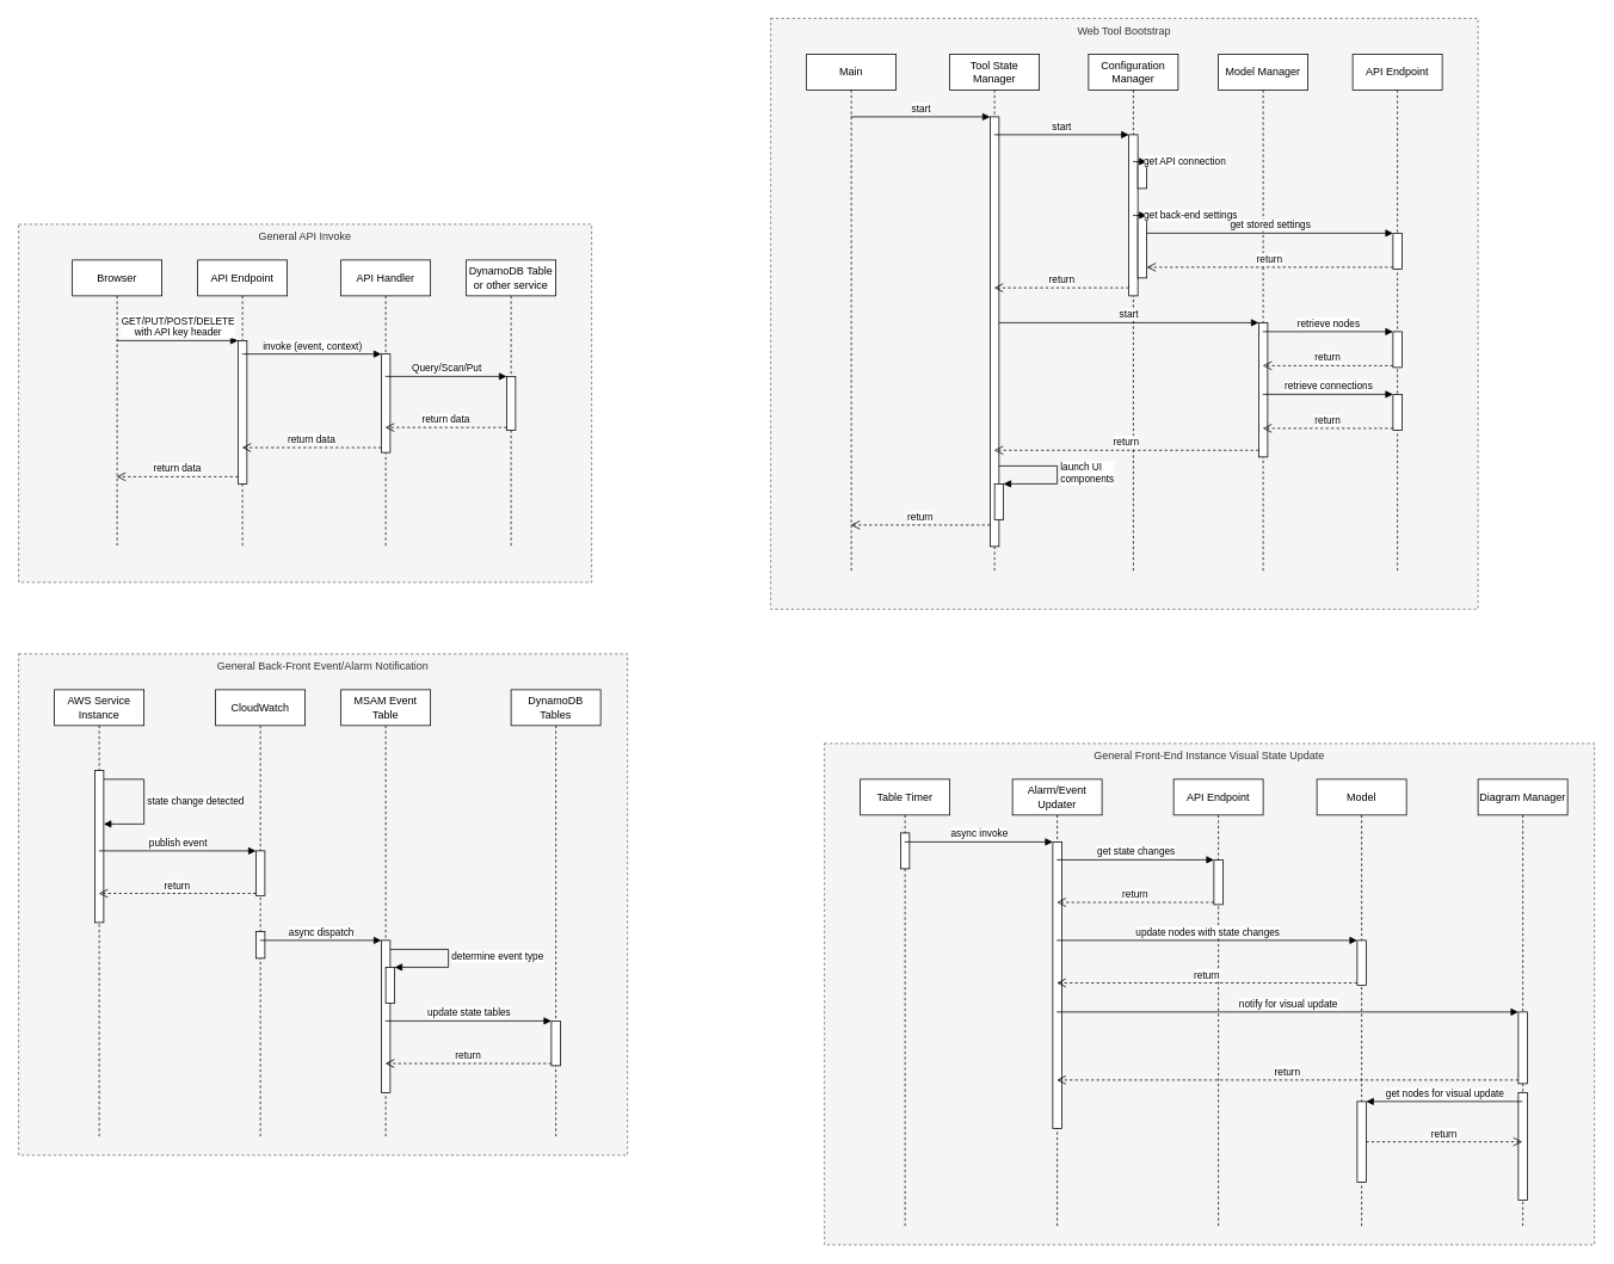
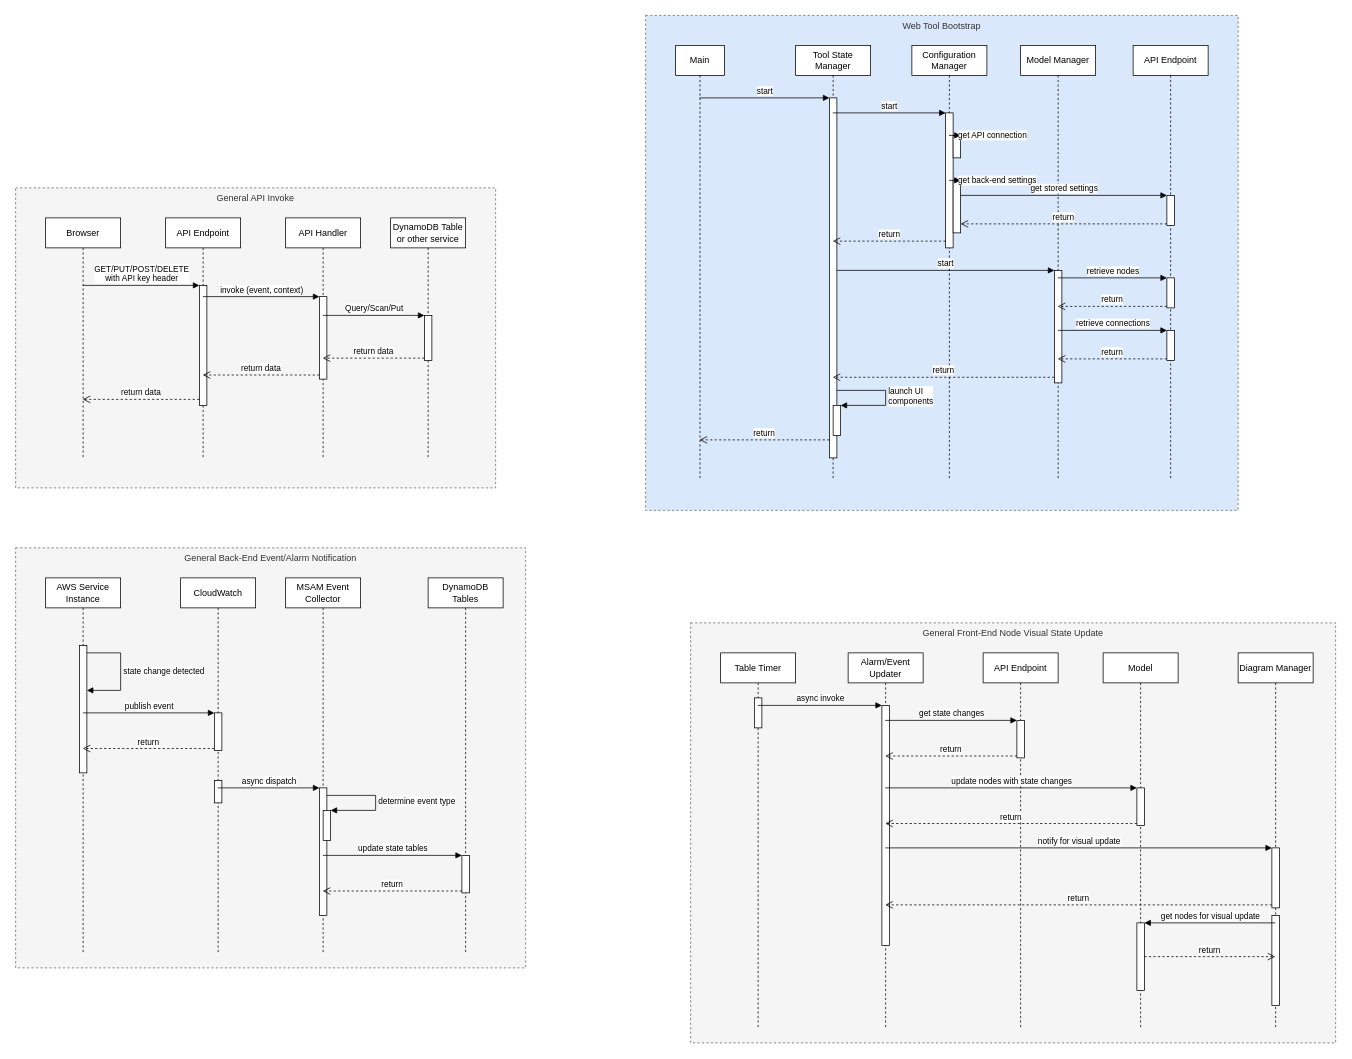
  <mxCell id="0" />
  <mxCell id="1" parent="0" />
- <mxCell id="2" value="Web Tool Bootstrap" style="fillColor=#f5f5f5;strokeColor=#666666;dashed=1;verticalAlign=top;fontStyle=0;fontColor=#333333;" vertex="1" parent="1"><mxGeometry x="860" y="20" width="790" height="660" as="geometry" /></mxCell>
- <mxCell id="3" value="General Back-Front Event/Alarm Notification" style="fillColor=#f5f5f5;strokeColor=#666666;dashed=1;verticalAlign=top;fontStyle=0;fontColor=#333333;" vertex="1" parent="1"><mxGeometry x="20" y="730" width="680" height="560" as="geometry" /></mxCell>
+ <mxCell id="2" value="Web Tool Bootstrap" style="fillColor=#dae8fc;strokeColor=#666666;dashed=1;verticalAlign=top;fontStyle=0;fontColor=#333333;" vertex="1" parent="1"><mxGeometry x="860" y="20" width="790" height="660" as="geometry" /></mxCell>
+ <mxCell id="3" value="General Back-End Event/Alarm Notification" style="fillColor=#f5f5f5;strokeColor=#666666;dashed=1;verticalAlign=top;fontStyle=0;fontColor=#333333;" vertex="1" parent="1"><mxGeometry x="20" y="730" width="680" height="560" as="geometry" /></mxCell>
  <mxCell id="4" value="General API Invoke" style="fillColor=#f5f5f5;strokeColor=#666666;dashed=1;verticalAlign=top;fontStyle=0;fontColor=#333333;" vertex="1" parent="1"><mxGeometry x="20" y="250" width="640" height="400" as="geometry" /></mxCell>
- <mxCell id="5" value="Browser" style="shape=umlLifeline;perimeter=lifelinePerimeter;whiteSpace=wrap;html=1;container=1;collapsible=0;recursiveResize=0;outlineConnect=0;" vertex="1" parent="1"><mxGeometry x="80" y="290" width="100" height="320" as="geometry" /></mxCell>
+ <mxCell id="5" value="Browser" style="shape=umlLifeline;perimeter=lifelinePerimeter;whiteSpace=wrap;html=1;container=1;collapsible=0;recursiveResize=0;outlineConnect=0;" vertex="1" parent="1"><mxGeometry x="60" y="290" width="100" height="320" as="geometry" /></mxCell>
  <mxCell id="6" value="API Endpoint" style="shape=umlLifeline;perimeter=lifelinePerimeter;whiteSpace=wrap;html=1;container=1;collapsible=0;recursiveResize=0;outlineConnect=0;" vertex="1" parent="1"><mxGeometry x="220" y="290" width="100" height="320" as="geometry" /></mxCell>
  <mxCell id="7" value="" style="html=1;points=[];perimeter=orthogonalPerimeter;" vertex="1" parent="6"><mxGeometry x="45" y="90" width="10" height="160" as="geometry" /></mxCell>
  <mxCell id="8" value="API Handler" style="shape=umlLifeline;perimeter=lifelinePerimeter;whiteSpace=wrap;html=1;container=1;collapsible=0;recursiveResize=0;outlineConnect=0;" vertex="1" parent="1"><mxGeometry x="380" y="290" width="100" height="320" as="geometry" /></mxCell>
  <mxCell id="9" value="" style="html=1;points=[];perimeter=orthogonalPerimeter;" vertex="1" parent="8"><mxGeometry x="45" y="105" width="10" height="110" as="geometry" /></mxCell>
  <mxCell id="10" value="DynamoDB Table or other service" style="shape=umlLifeline;perimeter=lifelinePerimeter;whiteSpace=wrap;html=1;container=1;collapsible=0;recursiveResize=0;outlineConnect=0;" vertex="1" parent="1"><mxGeometry x="520" y="290" width="100" height="320" as="geometry" /></mxCell>
  <mxCell id="11" value="" style="html=1;points=[];perimeter=orthogonalPerimeter;" vertex="1" parent="10"><mxGeometry x="45" y="130" width="10" height="60" as="geometry" /></mxCell>
  <mxCell id="12" value="GET/PUT/POST/DELETE&lt;br&gt;with API key header" style="html=1;verticalAlign=bottom;endArrow=block;entryX=0;entryY=0;" edge="1" target="7" parent="1" source="5"><mxGeometry relative="1" as="geometry"><mxPoint x="170" y="360" as="sourcePoint" /></mxGeometry></mxCell>
  <mxCell id="13" value="return data" style="html=1;verticalAlign=bottom;endArrow=open;dashed=1;endSize=8;exitX=0;exitY=0.95;" edge="1" source="7" parent="1" target="5"><mxGeometry relative="1" as="geometry"><mxPoint x="170" y="436" as="targetPoint" /></mxGeometry></mxCell>
  <mxCell id="14" value="invoke (event, context)" style="html=1;verticalAlign=bottom;endArrow=block;entryX=0;entryY=0;" edge="1" target="9" parent="1" source="6"><mxGeometry relative="1" as="geometry"><mxPoint x="340" y="400" as="sourcePoint" /></mxGeometry></mxCell>
  <mxCell id="15" value="return data" style="html=1;verticalAlign=bottom;endArrow=open;dashed=1;endSize=8;exitX=0;exitY=0.95;" edge="1" source="9" parent="1" target="6"><mxGeometry relative="1" as="geometry"><mxPoint x="340" y="476" as="targetPoint" /></mxGeometry></mxCell>
  <mxCell id="16" value="Query/Scan/Put" style="html=1;verticalAlign=bottom;endArrow=block;entryX=0;entryY=0;" edge="1" target="11" parent="1" source="8"><mxGeometry relative="1" as="geometry"><mxPoint x="590" y="420" as="sourcePoint" /></mxGeometry></mxCell>
  <mxCell id="17" value="return data" style="html=1;verticalAlign=bottom;endArrow=open;dashed=1;endSize=8;exitX=0;exitY=0.95;" edge="1" source="11" parent="1" target="8"><mxGeometry relative="1" as="geometry"><mxPoint x="590" y="496" as="targetPoint" /></mxGeometry></mxCell>
  <mxCell id="18" value="AWS Service Instance" style="shape=umlLifeline;perimeter=lifelinePerimeter;whiteSpace=wrap;html=1;container=1;collapsible=0;recursiveResize=0;outlineConnect=0;" vertex="1" parent="1"><mxGeometry x="60" y="770" width="100" height="500" as="geometry" /></mxCell>
  <mxCell id="19" value="" style="html=1;points=[];perimeter=orthogonalPerimeter;" vertex="1" parent="18"><mxGeometry x="45" y="90" width="10" height="170" as="geometry" /></mxCell>
  <mxCell id="20" value="state change detected" style="edgeStyle=orthogonalEdgeStyle;html=1;align=left;spacingLeft=2;endArrow=block;rounded=0;" edge="1" target="19" parent="18" source="19"><mxGeometry relative="1" as="geometry"><mxPoint x="75" y="70" as="sourcePoint" /><Array as="points"><mxPoint x="100" y="100" /><mxPoint x="100" y="150" /></Array></mxGeometry></mxCell>
  <mxCell id="21" value="CloudWatch" style="shape=umlLifeline;perimeter=lifelinePerimeter;whiteSpace=wrap;html=1;container=1;collapsible=0;recursiveResize=0;outlineConnect=0;" vertex="1" parent="1"><mxGeometry x="240" y="770" width="100" height="500" as="geometry" /></mxCell>
  <mxCell id="22" value="" style="html=1;points=[];perimeter=orthogonalPerimeter;" vertex="1" parent="21"><mxGeometry x="45" y="270" width="10" height="30" as="geometry" /></mxCell>
- <mxCell id="23" value="MSAM Event Table" style="shape=umlLifeline;perimeter=lifelinePerimeter;whiteSpace=wrap;html=1;container=1;collapsible=0;recursiveResize=0;outlineConnect=0;" vertex="1" parent="1"><mxGeometry x="380" y="770" width="100" height="500" as="geometry" /></mxCell>
+ <mxCell id="23" value="MSAM Event Collector" style="shape=umlLifeline;perimeter=lifelinePerimeter;whiteSpace=wrap;html=1;container=1;collapsible=0;recursiveResize=0;outlineConnect=0;" vertex="1" parent="1"><mxGeometry x="380" y="770" width="100" height="500" as="geometry" /></mxCell>
  <mxCell id="24" value="" style="html=1;points=[];perimeter=orthogonalPerimeter;" vertex="1" parent="23"><mxGeometry x="45" y="280" width="10" height="170" as="geometry" /></mxCell>
  <mxCell id="25" value="" style="html=1;points=[];perimeter=orthogonalPerimeter;" vertex="1" parent="23"><mxGeometry x="50" y="310" width="10" height="40" as="geometry" /></mxCell>
  <mxCell id="26" value="determine event type" style="edgeStyle=orthogonalEdgeStyle;html=1;align=left;spacingLeft=2;endArrow=block;rounded=0;entryX=1;entryY=0;" edge="1" target="25" parent="23" source="24"><mxGeometry relative="1" as="geometry"><mxPoint x="70" y="290" as="sourcePoint" /><Array as="points"><mxPoint x="120" y="290" /><mxPoint x="120" y="310" /></Array></mxGeometry></mxCell>
  <mxCell id="27" value="DynamoDB Tables" style="shape=umlLifeline;perimeter=lifelinePerimeter;whiteSpace=wrap;html=1;container=1;collapsible=0;recursiveResize=0;outlineConnect=0;" vertex="1" parent="1"><mxGeometry x="570" y="770" width="100" height="500" as="geometry" /></mxCell>
  <mxCell id="28" value="" style="html=1;points=[];perimeter=orthogonalPerimeter;" vertex="1" parent="27"><mxGeometry x="45" y="370" width="10" height="50" as="geometry" /></mxCell>
  <mxCell id="29" value="" style="html=1;points=[];perimeter=orthogonalPerimeter;" vertex="1" parent="1"><mxGeometry x="285" y="950" width="10" height="50" as="geometry" /></mxCell>
  <mxCell id="30" value="publish event" style="html=1;verticalAlign=bottom;endArrow=block;entryX=0;entryY=0;" edge="1" target="29" parent="1" source="18"><mxGeometry relative="1" as="geometry"><mxPoint x="190" y="950" as="sourcePoint" /></mxGeometry></mxCell>
  <mxCell id="31" value="return" style="html=1;verticalAlign=bottom;endArrow=open;dashed=1;endSize=8;exitX=0;exitY=0.95;" edge="1" source="29" parent="1" target="18"><mxGeometry relative="1" as="geometry"><mxPoint x="190" y="1026" as="targetPoint" /></mxGeometry></mxCell>
  <mxCell id="32" value="async dispatch" style="html=1;verticalAlign=bottom;endArrow=block;entryX=0;entryY=0;" edge="1" target="24" parent="1" source="21"><mxGeometry relative="1" as="geometry"><mxPoint x="380" y="1050" as="sourcePoint" /></mxGeometry></mxCell>
  <mxCell id="33" value="update state tables" style="html=1;verticalAlign=bottom;endArrow=block;entryX=0;entryY=0;" edge="1" target="28" parent="1" source="23"><mxGeometry relative="1" as="geometry"><mxPoint x="590" y="1140" as="sourcePoint" /></mxGeometry></mxCell>
  <mxCell id="34" value="return" style="html=1;verticalAlign=bottom;endArrow=open;dashed=1;endSize=8;exitX=0;exitY=0.95;" edge="1" source="28" parent="1" target="23"><mxGeometry relative="1" as="geometry"><mxPoint x="590" y="1216" as="targetPoint" /></mxGeometry></mxCell>
  <mxCell id="35" value="" style="group" vertex="1" connectable="0" parent="1"><mxGeometry x="920" y="830" width="860" height="560" as="geometry" /></mxCell>
- <mxCell id="36" value="General Front-End Instance Visual State Update" style="fillColor=#f5f5f5;strokeColor=#666666;dashed=1;verticalAlign=top;fontStyle=0;fontColor=#333333;" vertex="1" parent="35"><mxGeometry width="860" height="560" as="geometry" /></mxCell>
+ <mxCell id="36" value="General Front-End Node Visual State Update" style="fillColor=#f5f5f5;strokeColor=#666666;dashed=1;verticalAlign=top;fontStyle=0;fontColor=#333333;" vertex="1" parent="35"><mxGeometry width="860" height="560" as="geometry" /></mxCell>
  <mxCell id="37" value="Table Timer" style="shape=umlLifeline;perimeter=lifelinePerimeter;whiteSpace=wrap;html=1;container=1;collapsible=0;recursiveResize=0;outlineConnect=0;" vertex="1" parent="35"><mxGeometry x="40" y="40" width="100" height="500" as="geometry" /></mxCell>
  <mxCell id="38" value="" style="html=1;points=[];perimeter=orthogonalPerimeter;" vertex="1" parent="37"><mxGeometry x="45" y="60" width="10" height="40" as="geometry" /></mxCell>
  <mxCell id="39" value="Alarm/Event Updater" style="shape=umlLifeline;perimeter=lifelinePerimeter;whiteSpace=wrap;html=1;container=1;collapsible=0;recursiveResize=0;outlineConnect=0;" vertex="1" parent="35"><mxGeometry x="210" y="40" width="100" height="500" as="geometry" /></mxCell>
  <mxCell id="40" value="" style="html=1;points=[];perimeter=orthogonalPerimeter;" vertex="1" parent="39"><mxGeometry x="45" y="70" width="10" height="320" as="geometry" /></mxCell>
  <mxCell id="41" value="API Endpoint" style="shape=umlLifeline;perimeter=lifelinePerimeter;whiteSpace=wrap;html=1;container=1;collapsible=0;recursiveResize=0;outlineConnect=0;" vertex="1" parent="35"><mxGeometry x="390" y="40" width="100" height="500" as="geometry" /></mxCell>
  <mxCell id="42" value="" style="html=1;points=[];perimeter=orthogonalPerimeter;" vertex="1" parent="41"><mxGeometry x="45" y="90" width="10" height="50" as="geometry" /></mxCell>
  <mxCell id="43" value="Model" style="shape=umlLifeline;perimeter=lifelinePerimeter;whiteSpace=wrap;html=1;container=1;collapsible=0;recursiveResize=0;outlineConnect=0;" vertex="1" parent="35"><mxGeometry x="550" y="40" width="100" height="500" as="geometry" /></mxCell>
  <mxCell id="44" value="" style="html=1;points=[];perimeter=orthogonalPerimeter;" vertex="1" parent="43"><mxGeometry x="45" y="180" width="10" height="50" as="geometry" /></mxCell>
  <mxCell id="45" value="" style="html=1;points=[];perimeter=orthogonalPerimeter;" vertex="1" parent="43"><mxGeometry x="45" y="360" width="10" height="90" as="geometry" /></mxCell>
  <mxCell id="46" value="Diagram Manager" style="shape=umlLifeline;perimeter=lifelinePerimeter;whiteSpace=wrap;html=1;container=1;collapsible=0;recursiveResize=0;outlineConnect=0;" vertex="1" parent="35"><mxGeometry x="730" y="40" width="100" height="500" as="geometry" /></mxCell>
  <mxCell id="47" value="" style="html=1;points=[];perimeter=orthogonalPerimeter;" vertex="1" parent="46"><mxGeometry x="45" y="260" width="10" height="80" as="geometry" /></mxCell>
  <mxCell id="48" value="async invoke" style="html=1;verticalAlign=bottom;endArrow=block;entryX=0;entryY=0;" edge="1" target="40" parent="35" source="37"><mxGeometry relative="1" as="geometry"><mxPoint x="160" y="110" as="sourcePoint" /></mxGeometry></mxCell>
  <mxCell id="49" value="get state changes" style="html=1;verticalAlign=bottom;endArrow=block;entryX=0;entryY=0;" edge="1" target="42" parent="35" source="39"><mxGeometry relative="1" as="geometry"><mxPoint x="350" y="130" as="sourcePoint" /></mxGeometry></mxCell>
  <mxCell id="50" value="return" style="html=1;verticalAlign=bottom;endArrow=open;dashed=1;endSize=8;exitX=0;exitY=0.95;" edge="1" source="42" parent="35" target="39"><mxGeometry relative="1" as="geometry"><mxPoint x="350" y="206" as="targetPoint" /></mxGeometry></mxCell>
  <mxCell id="51" value="update nodes with state changes" style="html=1;verticalAlign=bottom;endArrow=block;entryX=0;entryY=0;" edge="1" target="44" parent="35" source="39"><mxGeometry relative="1" as="geometry"><mxPoint x="510" y="205" as="sourcePoint" /></mxGeometry></mxCell>
  <mxCell id="52" value="return" style="html=1;verticalAlign=bottom;endArrow=open;dashed=1;endSize=8;exitX=0;exitY=0.95;" edge="1" source="44" parent="35" target="39"><mxGeometry relative="1" as="geometry"><mxPoint x="510" y="281" as="targetPoint" /></mxGeometry></mxCell>
  <mxCell id="53" value="notify for visual update" style="html=1;verticalAlign=bottom;endArrow=block;entryX=0;entryY=0;" edge="1" target="47" parent="35" source="39"><mxGeometry relative="1" as="geometry"><mxPoint x="690" y="300" as="sourcePoint" /></mxGeometry></mxCell>
  <mxCell id="54" value="return" style="html=1;verticalAlign=bottom;endArrow=open;dashed=1;endSize=8;exitX=0;exitY=0.95;" edge="1" source="47" parent="35" target="39"><mxGeometry relative="1" as="geometry"><mxPoint x="690" y="376" as="targetPoint" /></mxGeometry></mxCell>
  <mxCell id="55" value="" style="html=1;points=[];perimeter=orthogonalPerimeter;" vertex="1" parent="35"><mxGeometry x="775" y="390" width="10" height="120" as="geometry" /></mxCell>
  <mxCell id="56" value="get nodes for visual update" style="html=1;verticalAlign=bottom;endArrow=block;" edge="1" target="45" parent="35" source="46"><mxGeometry relative="1" as="geometry"><mxPoint x="720" y="400" as="sourcePoint" /><mxPoint x="620" y="400" as="targetPoint" /></mxGeometry></mxCell>
  <mxCell id="57" value="return" style="html=1;verticalAlign=bottom;endArrow=open;dashed=1;endSize=8;" edge="1" source="45" parent="35" target="46"><mxGeometry relative="1" as="geometry"><mxPoint x="525" y="476" as="targetPoint" /><mxPoint x="650" y="486" as="sourcePoint" /></mxGeometry></mxCell>
- <mxCell id="58" value="Main" style="shape=umlLifeline;perimeter=lifelinePerimeter;whiteSpace=wrap;html=1;container=1;collapsible=0;recursiveResize=0;outlineConnect=0;" vertex="1" parent="1"><mxGeometry x="900" y="60" width="100" height="580" as="geometry" /></mxCell>
+ <mxCell id="58" value="Main" style="shape=umlLifeline;perimeter=lifelinePerimeter;whiteSpace=wrap;html=1;container=1;collapsible=0;recursiveResize=0;outlineConnect=0;" vertex="1" parent="1"><mxGeometry x="900" y="60" width="65" height="580" as="geometry" /></mxCell>
  <mxCell id="59" value="Tool State Manager" style="shape=umlLifeline;perimeter=lifelinePerimeter;whiteSpace=wrap;html=1;container=1;collapsible=0;recursiveResize=0;outlineConnect=0;" vertex="1" parent="1"><mxGeometry x="1060" y="60" width="100" height="580" as="geometry" /></mxCell>
  <mxCell id="60" value="" style="html=1;points=[];perimeter=orthogonalPerimeter;" vertex="1" parent="59"><mxGeometry x="45" y="70" width="10" height="480" as="geometry" /></mxCell>
  <mxCell id="61" value="Configuration Manager" style="shape=umlLifeline;perimeter=lifelinePerimeter;whiteSpace=wrap;html=1;container=1;collapsible=0;recursiveResize=0;outlineConnect=0;" vertex="1" parent="1"><mxGeometry x="1215" y="60" width="100" height="580" as="geometry" /></mxCell>
  <mxCell id="62" value="" style="html=1;points=[];perimeter=orthogonalPerimeter;" vertex="1" parent="61"><mxGeometry x="45" y="90" width="10" height="180" as="geometry" /></mxCell>
  <mxCell id="63" value="" style="html=1;points=[];perimeter=orthogonalPerimeter;" vertex="1" parent="61"><mxGeometry x="55" y="120" width="10" height="30" as="geometry" /></mxCell>
  <mxCell id="64" value="get API connection" style="edgeStyle=orthogonalEdgeStyle;html=1;align=left;spacingLeft=2;endArrow=block;rounded=0;entryX=1;entryY=0;" edge="1" target="63" parent="61" source="61"><mxGeometry relative="1" as="geometry"><mxPoint x="75" y="100" as="sourcePoint" /><Array as="points"><mxPoint x="85" y="100" /><mxPoint x="85" y="120" /></Array></mxGeometry></mxCell>
  <mxCell id="65" value="Model Manager" style="shape=umlLifeline;perimeter=lifelinePerimeter;whiteSpace=wrap;html=1;container=1;collapsible=0;recursiveResize=0;outlineConnect=0;" vertex="1" parent="1"><mxGeometry x="1360" y="60" width="100" height="580" as="geometry" /></mxCell>
  <mxCell id="66" value="" style="html=1;points=[];perimeter=orthogonalPerimeter;" vertex="1" parent="65"><mxGeometry x="45" y="300" width="10" height="150" as="geometry" /></mxCell>
  <mxCell id="67" value="start" style="html=1;verticalAlign=bottom;endArrow=block;entryX=0;entryY=0;" edge="1" target="60" parent="1" source="58"><mxGeometry relative="1" as="geometry"><mxPoint x="1060" y="130" as="sourcePoint" /></mxGeometry></mxCell>
  <mxCell id="68" value="return" style="html=1;verticalAlign=bottom;endArrow=open;dashed=1;endSize=8;exitX=0;exitY=0.95;" edge="1" source="60" parent="1" target="58"><mxGeometry relative="1" as="geometry"><mxPoint x="1060" y="206" as="targetPoint" /></mxGeometry></mxCell>
  <mxCell id="69" value="start" style="html=1;verticalAlign=bottom;endArrow=block;entryX=0;entryY=0;" edge="1" target="62" parent="1" source="59"><mxGeometry relative="1" as="geometry"><mxPoint x="1160" y="150" as="sourcePoint" /></mxGeometry></mxCell>
  <mxCell id="70" value="return" style="html=1;verticalAlign=bottom;endArrow=open;dashed=1;endSize=8;exitX=0;exitY=0.95;" edge="1" source="62" parent="1" target="59"><mxGeometry relative="1" as="geometry"><mxPoint x="1160" y="226" as="targetPoint" /></mxGeometry></mxCell>
  <mxCell id="71" value="" style="html=1;points=[];perimeter=orthogonalPerimeter;" vertex="1" parent="1"><mxGeometry x="1270" y="240" width="10" height="70" as="geometry" /></mxCell>
  <mxCell id="72" value="get back-end settings" style="edgeStyle=orthogonalEdgeStyle;html=1;align=left;spacingLeft=2;endArrow=block;rounded=0;entryX=1;entryY=0;" edge="1" target="71" parent="1" source="61"><mxGeometry relative="1" as="geometry"><mxPoint x="1280" y="220" as="sourcePoint" /><Array as="points"><mxPoint x="1300" y="220" /><mxPoint x="1300" y="240" /></Array></mxGeometry></mxCell>
  <mxCell id="73" value="API Endpoint" style="shape=umlLifeline;perimeter=lifelinePerimeter;whiteSpace=wrap;html=1;container=1;collapsible=0;recursiveResize=0;outlineConnect=0;" vertex="1" parent="1"><mxGeometry x="1510" y="60" width="100" height="580" as="geometry" /></mxCell>
  <mxCell id="74" value="" style="html=1;points=[];perimeter=orthogonalPerimeter;" vertex="1" parent="73"><mxGeometry x="45" y="200" width="10" height="40" as="geometry" /></mxCell>
  <mxCell id="75" value="" style="html=1;points=[];perimeter=orthogonalPerimeter;" vertex="1" parent="73"><mxGeometry x="45" y="310" width="10" height="40" as="geometry" /></mxCell>
  <mxCell id="76" value="" style="html=1;points=[];perimeter=orthogonalPerimeter;" vertex="1" parent="73"><mxGeometry x="45" y="380" width="10" height="40" as="geometry" /></mxCell>
  <mxCell id="77" value="get stored settings" style="html=1;verticalAlign=bottom;endArrow=block;entryX=0;entryY=0;" edge="1" target="74" parent="1" source="71"><mxGeometry relative="1" as="geometry"><mxPoint x="1480" y="250" as="sourcePoint" /></mxGeometry></mxCell>
  <mxCell id="78" value="return" style="html=1;verticalAlign=bottom;endArrow=open;dashed=1;endSize=8;exitX=0;exitY=0.95;" edge="1" source="74" parent="1" target="71"><mxGeometry relative="1" as="geometry"><mxPoint x="1480" y="326" as="targetPoint" /></mxGeometry></mxCell>
  <mxCell id="79" value="start" style="html=1;verticalAlign=bottom;endArrow=block;entryX=0;entryY=0;" edge="1" target="66" parent="1" source="60"><mxGeometry relative="1" as="geometry"><mxPoint x="1320" y="340" as="sourcePoint" /></mxGeometry></mxCell>
  <mxCell id="80" value="return" style="html=1;verticalAlign=bottom;endArrow=open;dashed=1;endSize=8;exitX=0;exitY=0.95;" edge="1" source="66" parent="1" target="59"><mxGeometry relative="1" as="geometry"><mxPoint x="1320" y="416" as="targetPoint" /></mxGeometry></mxCell>
  <mxCell id="81" value="retrieve nodes" style="html=1;verticalAlign=bottom;endArrow=block;entryX=0;entryY=0;" edge="1" target="75" parent="1" source="65"><mxGeometry relative="1" as="geometry"><mxPoint x="1485" y="370" as="sourcePoint" /></mxGeometry></mxCell>
  <mxCell id="82" value="return" style="html=1;verticalAlign=bottom;endArrow=open;dashed=1;endSize=8;exitX=0;exitY=0.95;" edge="1" source="75" parent="1" target="65"><mxGeometry relative="1" as="geometry"><mxPoint x="1485" y="446" as="targetPoint" /></mxGeometry></mxCell>
  <mxCell id="83" value="retrieve connections" style="html=1;verticalAlign=bottom;endArrow=block;entryX=0;entryY=0;" edge="1" target="76" parent="1" source="65"><mxGeometry relative="1" as="geometry"><mxPoint x="1485" y="440" as="sourcePoint" /></mxGeometry></mxCell>
  <mxCell id="84" value="return" style="html=1;verticalAlign=bottom;endArrow=open;dashed=1;endSize=8;exitX=0;exitY=0.95;" edge="1" source="76" parent="1" target="65"><mxGeometry relative="1" as="geometry"><mxPoint x="1485" y="516" as="targetPoint" /></mxGeometry></mxCell>
  <mxCell id="85" value="" style="html=1;points=[];perimeter=orthogonalPerimeter;" vertex="1" parent="1"><mxGeometry x="1110" y="540" width="10" height="40" as="geometry" /></mxCell>
  <mxCell id="86" value="launch UI&lt;br&gt;components" style="edgeStyle=orthogonalEdgeStyle;html=1;align=left;spacingLeft=2;endArrow=block;rounded=0;entryX=1;entryY=0;" edge="1" target="85" parent="1" source="60"><mxGeometry relative="1" as="geometry"><mxPoint x="1130" y="520" as="sourcePoint" /><Array as="points"><mxPoint x="1180" y="520" /><mxPoint x="1180" y="540" /></Array></mxGeometry></mxCell>
